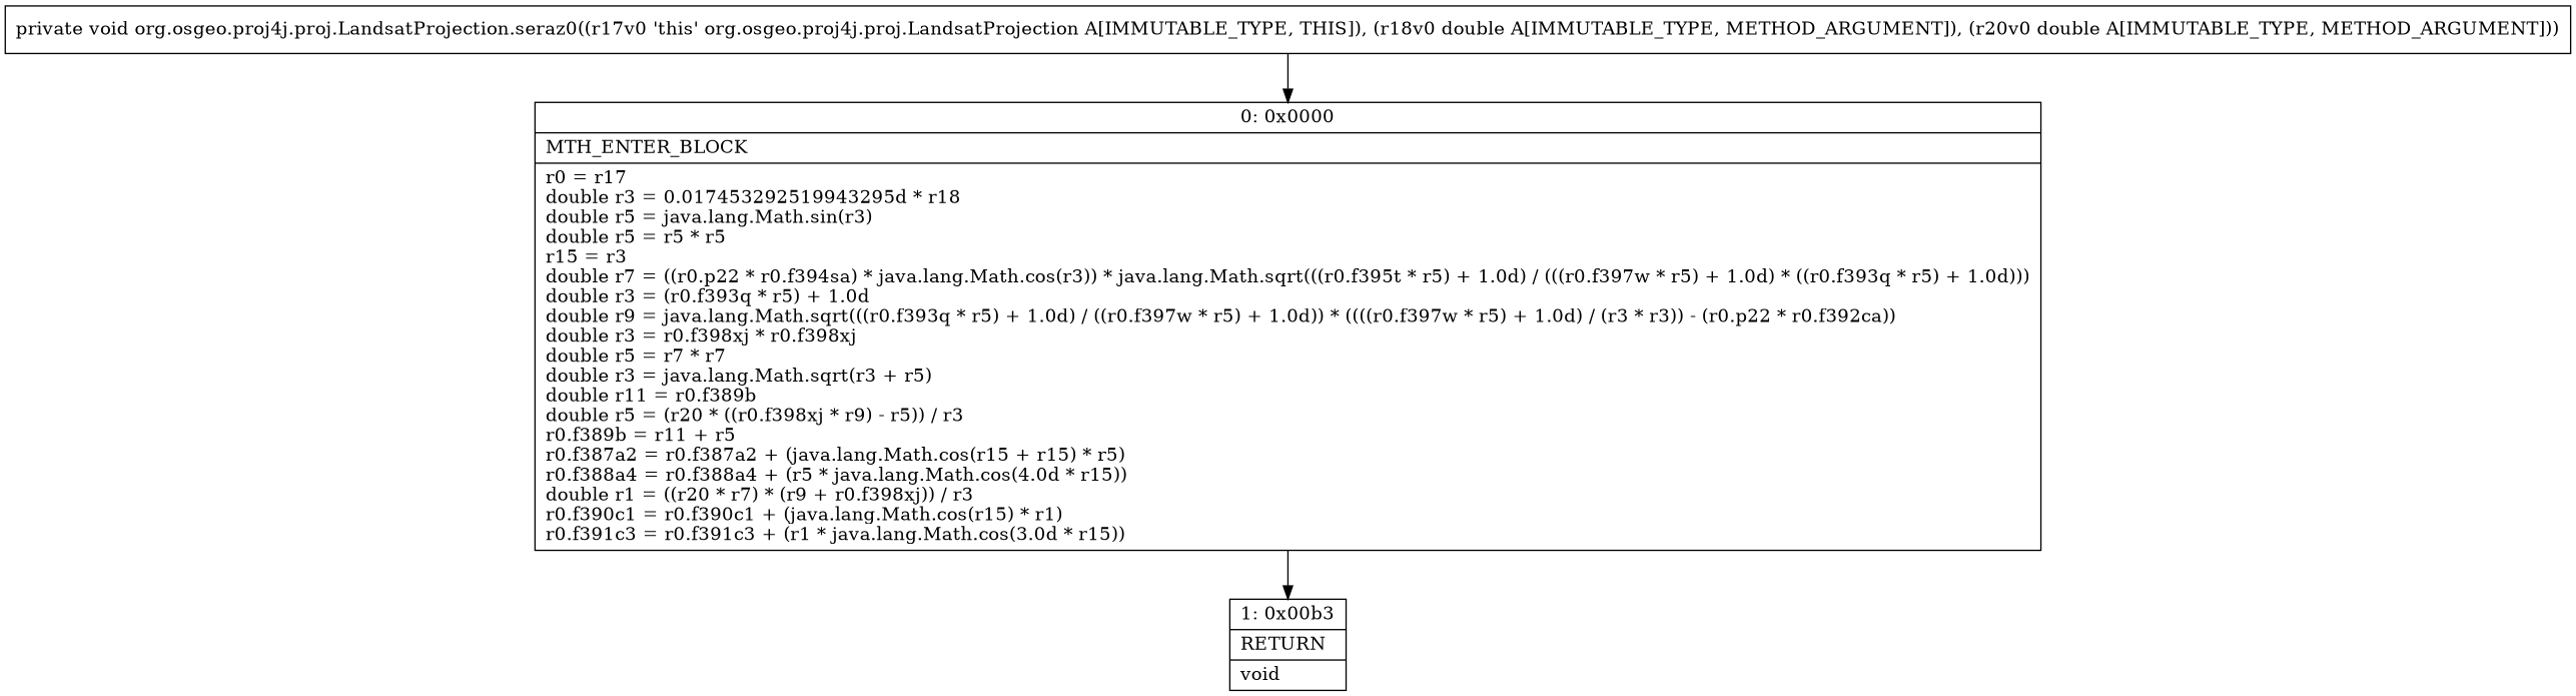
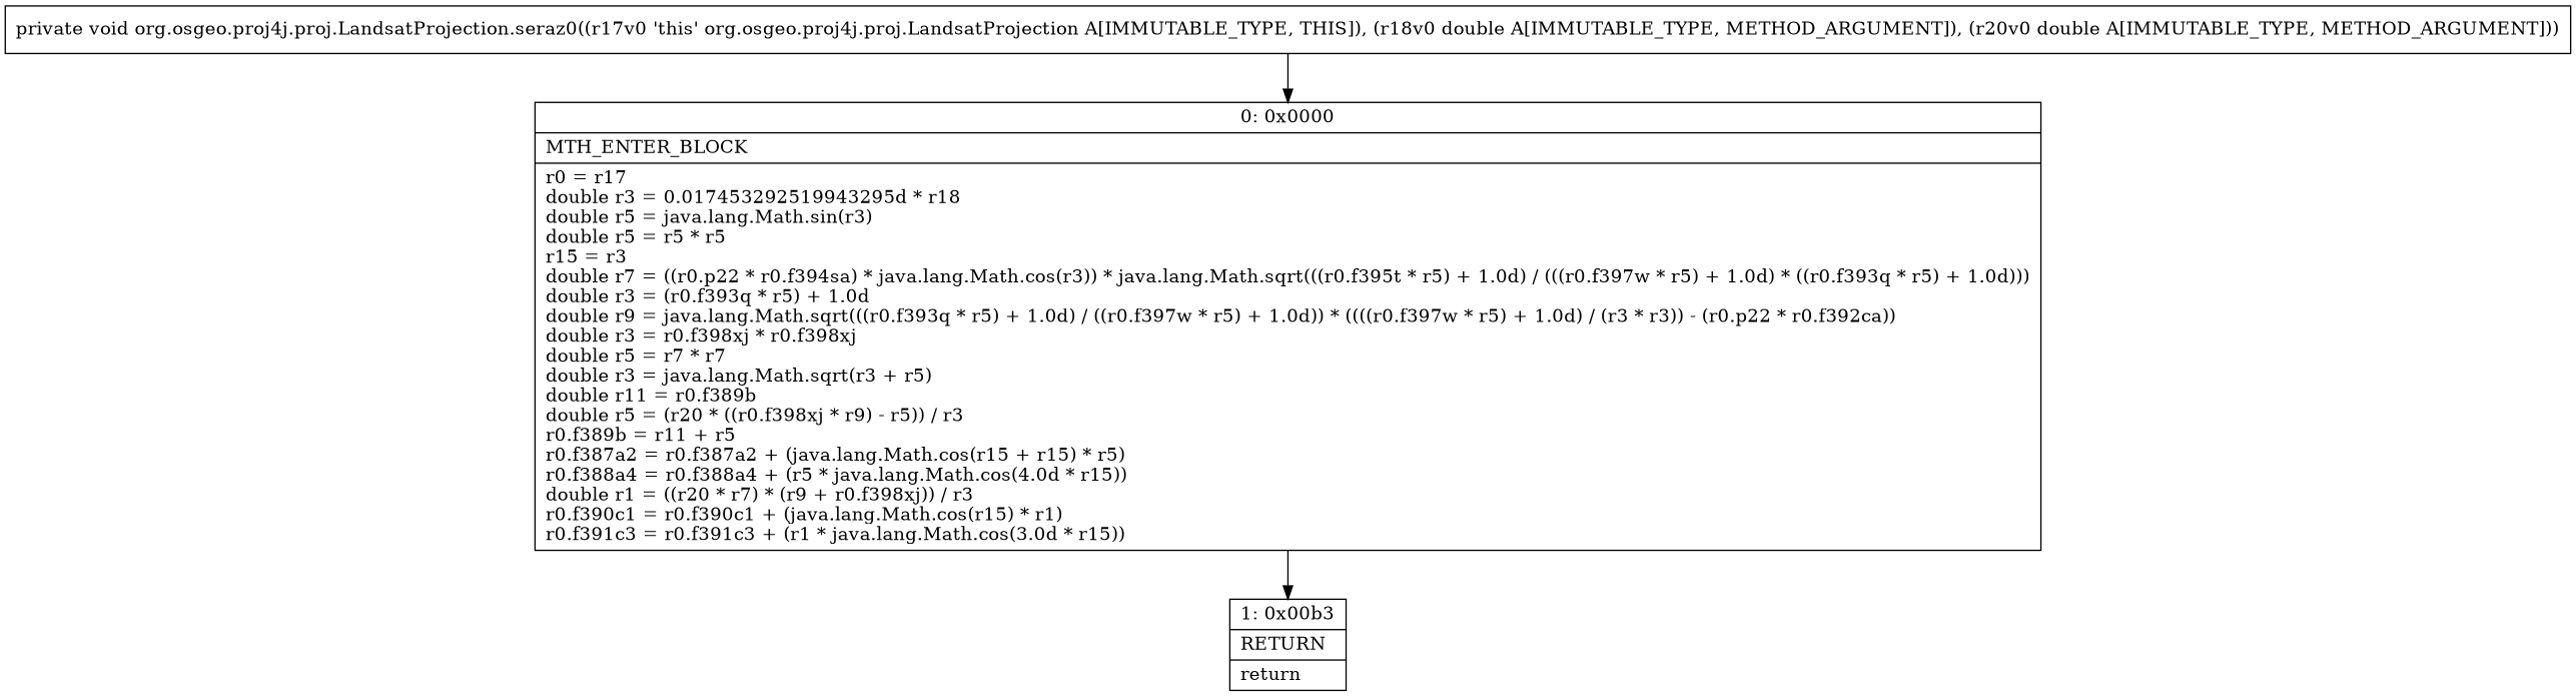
  digraph {
    node [shape=record]
    n1 [label="{0\:\ 0x0000|MTH_ENTER_BLOCK\l|r0 = r17\ldouble r3 = 0.017453292519943295d * r18\ldouble r5 = java.lang.Math.sin(r3)\ldouble r5 = r5 * r5\lr15 = r3\ldouble r7 = ((r0.p22 * r0.f394sa) * java.lang.Math.cos(r3)) * java.lang.Math.sqrt(((r0.f395t * r5) + 1.0d) \/ (((r0.f397w * r5) + 1.0d) * ((r0.f393q * r5) + 1.0d)))\ldouble r3 = (r0.f393q * r5) + 1.0d\ldouble r9 = java.lang.Math.sqrt(((r0.f393q * r5) + 1.0d) \/ ((r0.f397w * r5) + 1.0d)) * ((((r0.f397w * r5) + 1.0d) \/ (r3 * r3)) \- (r0.p22 * r0.f392ca))\ldouble r3 = r0.f398xj * r0.f398xj\ldouble r5 = r7 * r7\ldouble r3 = java.lang.Math.sqrt(r3 + r5)\ldouble r11 = r0.f389b\ldouble r5 = (r20 * ((r0.f398xj * r9) \- r5)) \/ r3\lr0.f389b = r11 + r5\lr0.f387a2 = r0.f387a2 + (java.lang.Math.cos(r15 + r15) * r5)\lr0.f388a4 = r0.f388a4 + (r5 * java.lang.Math.cos(4.0d * r15))\ldouble r1 = ((r20 * r7) * (r9 + r0.f398xj)) \/ r3\lr0.f390c1 = r0.f390c1 + (java.lang.Math.cos(r15) * r1)\lr0.f391c3 = r0.f391c3 + (r1 * java.lang.Math.cos(3.0d * r15))\l}"]
-   n2 [label="{1\:\ 0x00b3|RETURN\l|void\l}"]
+   n2 [label="{1\:\ 0x00b3|RETURN\l|return\l}"]
    n3 [label="{private void org.osgeo.proj4j.proj.LandsatProjection.seraz0((r17v0 'this' org.osgeo.proj4j.proj.LandsatProjection A[IMMUTABLE_TYPE, THIS]), (r18v0 double A[IMMUTABLE_TYPE, METHOD_ARGUMENT]), (r20v0 double A[IMMUTABLE_TYPE, METHOD_ARGUMENT])) }"]
    n1 -> n2
    n3 -> n1
  }
